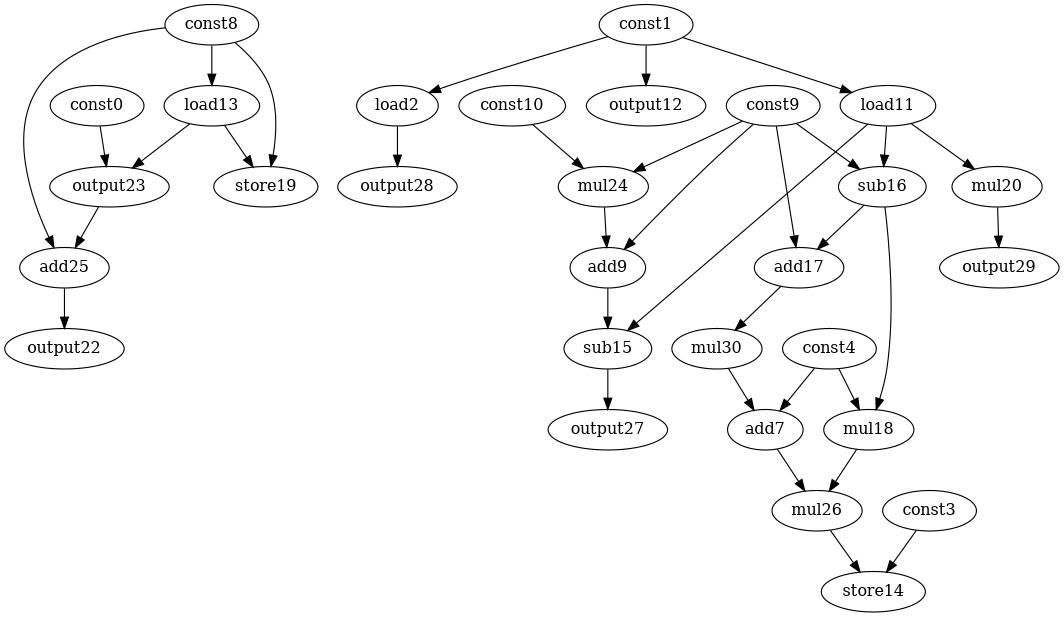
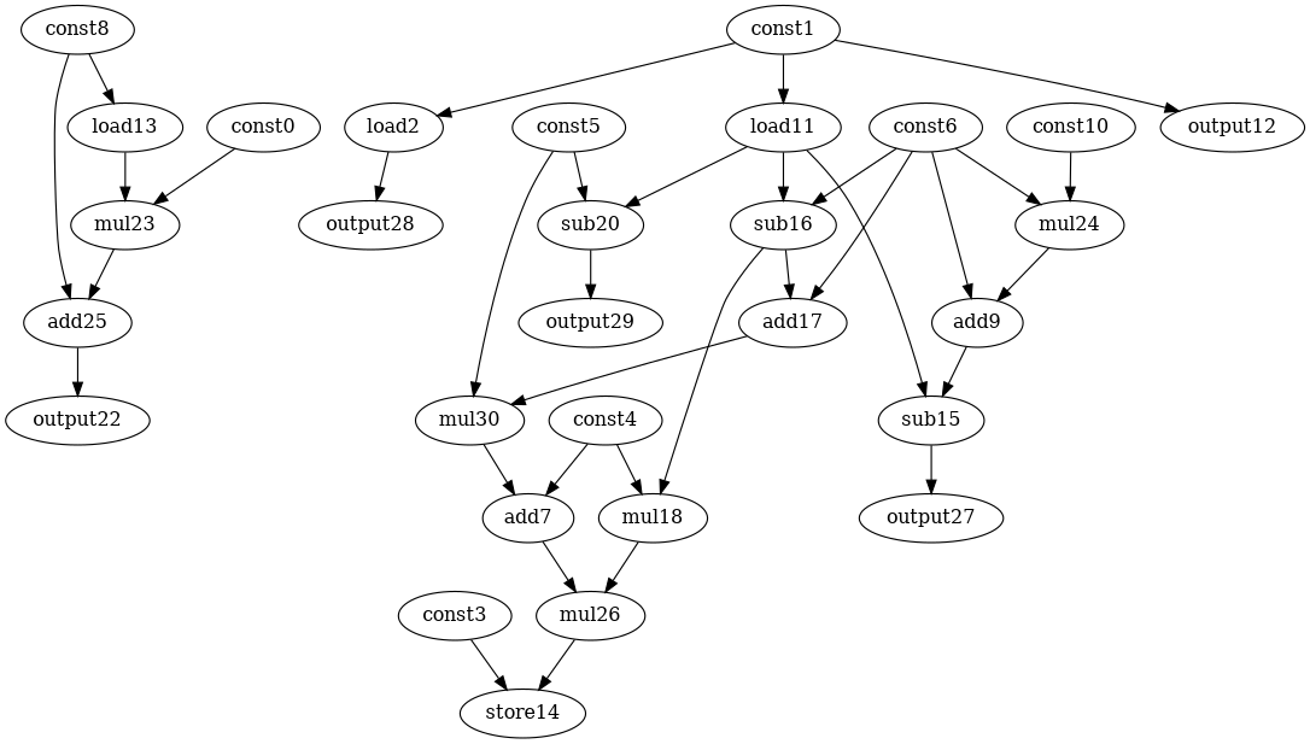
  digraph {
    node [opcode=const]
    edge [operand=0]
-   mul23 [opcode=mul label=output23]
+   mul23 [opcode=mul]
    const0
    add25 [opcode=add]
    load2 [opcode=load]
    const1
    load11 [opcode=load]
    output12 [opcode=output]
    output28 [opcode=output]
-   mul20 [opcode=mul]
+   mul20 [opcode=mul label=sub20]
    sub16 [opcode=sub]
    sub15 [opcode=sub]
    store14 [opcode=store]
    const3
    add7 [opcode=add]
    const4
    mul18 [opcode=mul]
    mul26 [opcode=mul]
+   const5
    mul30 [opcode=mul]
    output29 [opcode=output]
    add9 [opcode=add]
-   const6 [label=const9]
+   const6
    add17 [opcode=add]
    mul24 [opcode=mul]
    load13 [opcode=load]
    const8
-   store19 [opcode=store]
    output22 [opcode=output]
    output27 [opcode=output]
    const10
    mul23 -> add25 [operand=1]
    const0 -> mul23
    add25 -> output22
    load2 -> output28
    const1 -> load2
    const1 -> load11
    const1 -> output12
    load11 -> mul20
    load11 -> sub16
    load11 -> sub15 [operand=1]
    mul20 -> output29
    sub16 -> mul18
    sub16 -> add17
    sub15 -> output27
    const3 -> store14 [operand=1]
    add7 -> mul26 [operand=1]
    const4 -> add7
    const4 -> mul18 [operand=1]
    mul18 -> mul26
    mul26 -> store14
+   const5 -> mul20 [operand=1]
+   const5 -> mul30 [operand=1]
    mul30 -> add7 [operand=1]
    add9 -> sub15
    const6 -> sub16 [operand=1]
    const6 -> add9 [operand=1]
    const6 -> add17 [operand=1]
    const6 -> mul24 [operand=1]
    add17 -> mul30
    mul24 -> add9
    load13 -> mul23 [operand=1]
-   load13 -> store19 [operand=1]
    const8 -> add25
    const8 -> load13
-   const8 -> store19
    const10 -> mul24
  }
